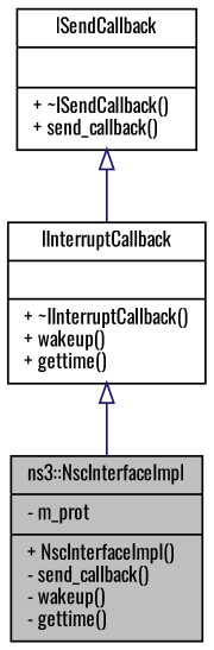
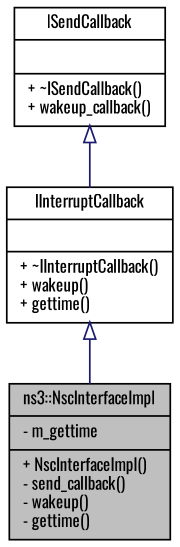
  digraph {
    fontname=Oswald
    node [color=black fillcolor=white fontname=Oswald fontsize=10 shape=record style=filled]
    edge [arrowtail=onormal color=midnightblue dir=back fontname=Oswald fontsize=10 labelfontname=Helvetica labelfontsize=10 style=solid]
-   n1 [fillcolor=grey75 fontcolor=black height=0.2 label="{ns3::NscInterfaceImpl\n|- m_prot\l|+ NscInterfaceImpl()\l- send_callback()\l- wakeup()\l- gettime()\l}" width=0.4]
-   n2 [height=0.2 label="{ISendCallback\n||+ ~ISendCallback()\l+ send_callback()\l}" width=0.4]
+   n1 [fillcolor=grey75 fontcolor=black height=0.2 label="{ns3::NscInterfaceImpl\n|- m_gettime\l|+ NscInterfaceImpl()\l- send_callback()\l- wakeup()\l- gettime()\l}" width=0.4]
+   n2 [height=0.2 label="{ISendCallback\n||+ ~ISendCallback()\l+ wakeup_callback()\l}" width=0.4]
    n3 [height=0.2 label="{IInterruptCallback\n||+ ~IInterruptCallback()\l+ wakeup()\l+ gettime()\l}" width=0.4]
    n2 -> n3
    n3 -> n1
  }
